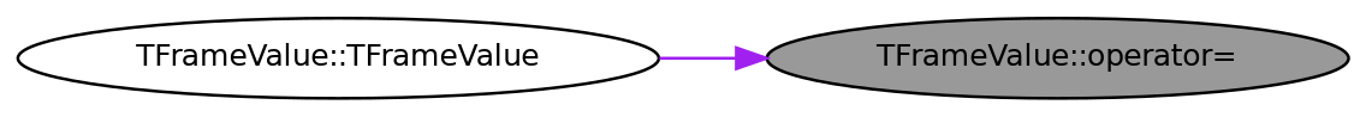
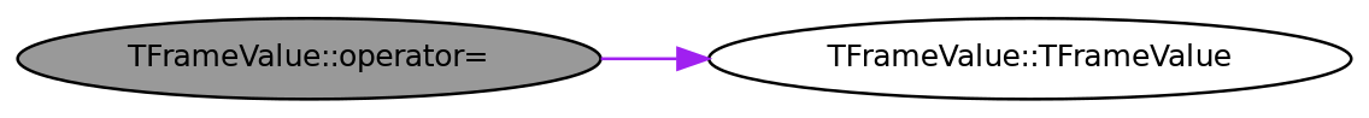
  digraph {
    rankdir=LR
    node [color=black fontname=Helvetica fontsize=10 shape=ellipse style=filled]
    n1 [fillcolor=grey60 fontcolor=black height=0.2 label="TFrameValue::operator=" width=0.4]
    n2 [fillcolor=white height=0.2 label="TFrameValue::TFrameValue" width=0.4]
-   n2 -> n1 [color=purple fontname=Helvetica fontsize=10 labelfontname=Helvetica labelfontsize=10 style=solid]
+   n1 -> n2 [color=purple fontname=Helvetica fontsize=10 labelfontname=Helvetica labelfontsize=10 style=solid]
  }
